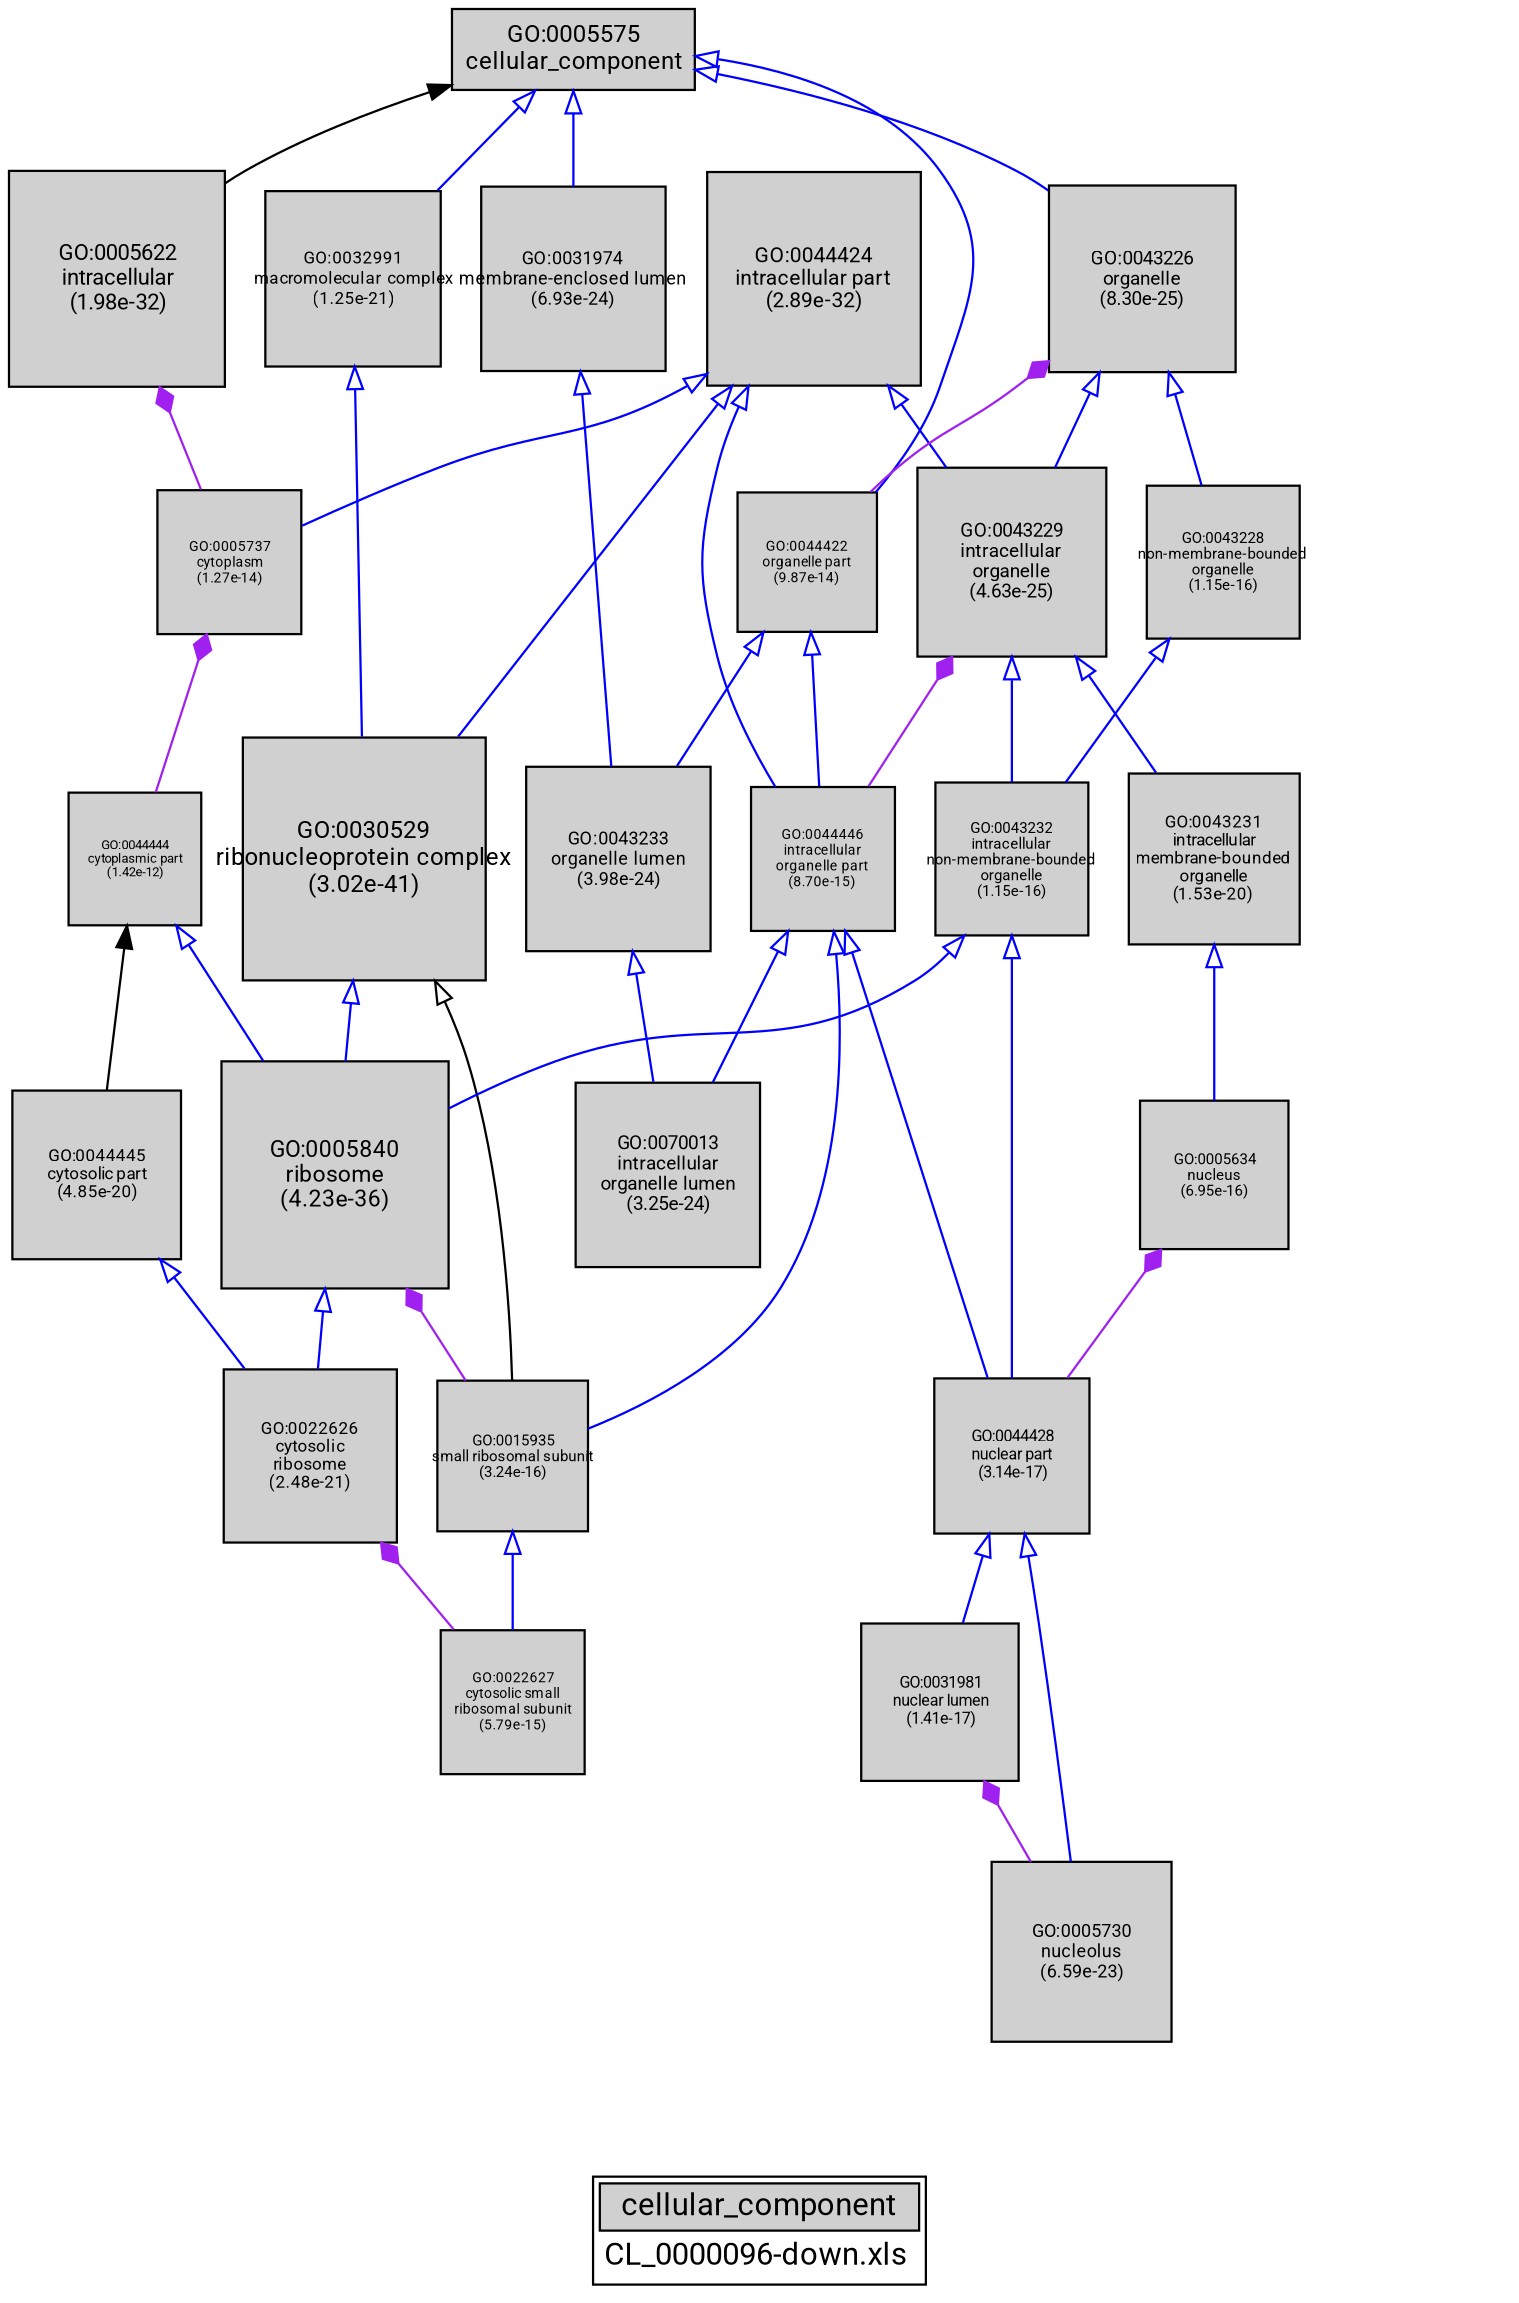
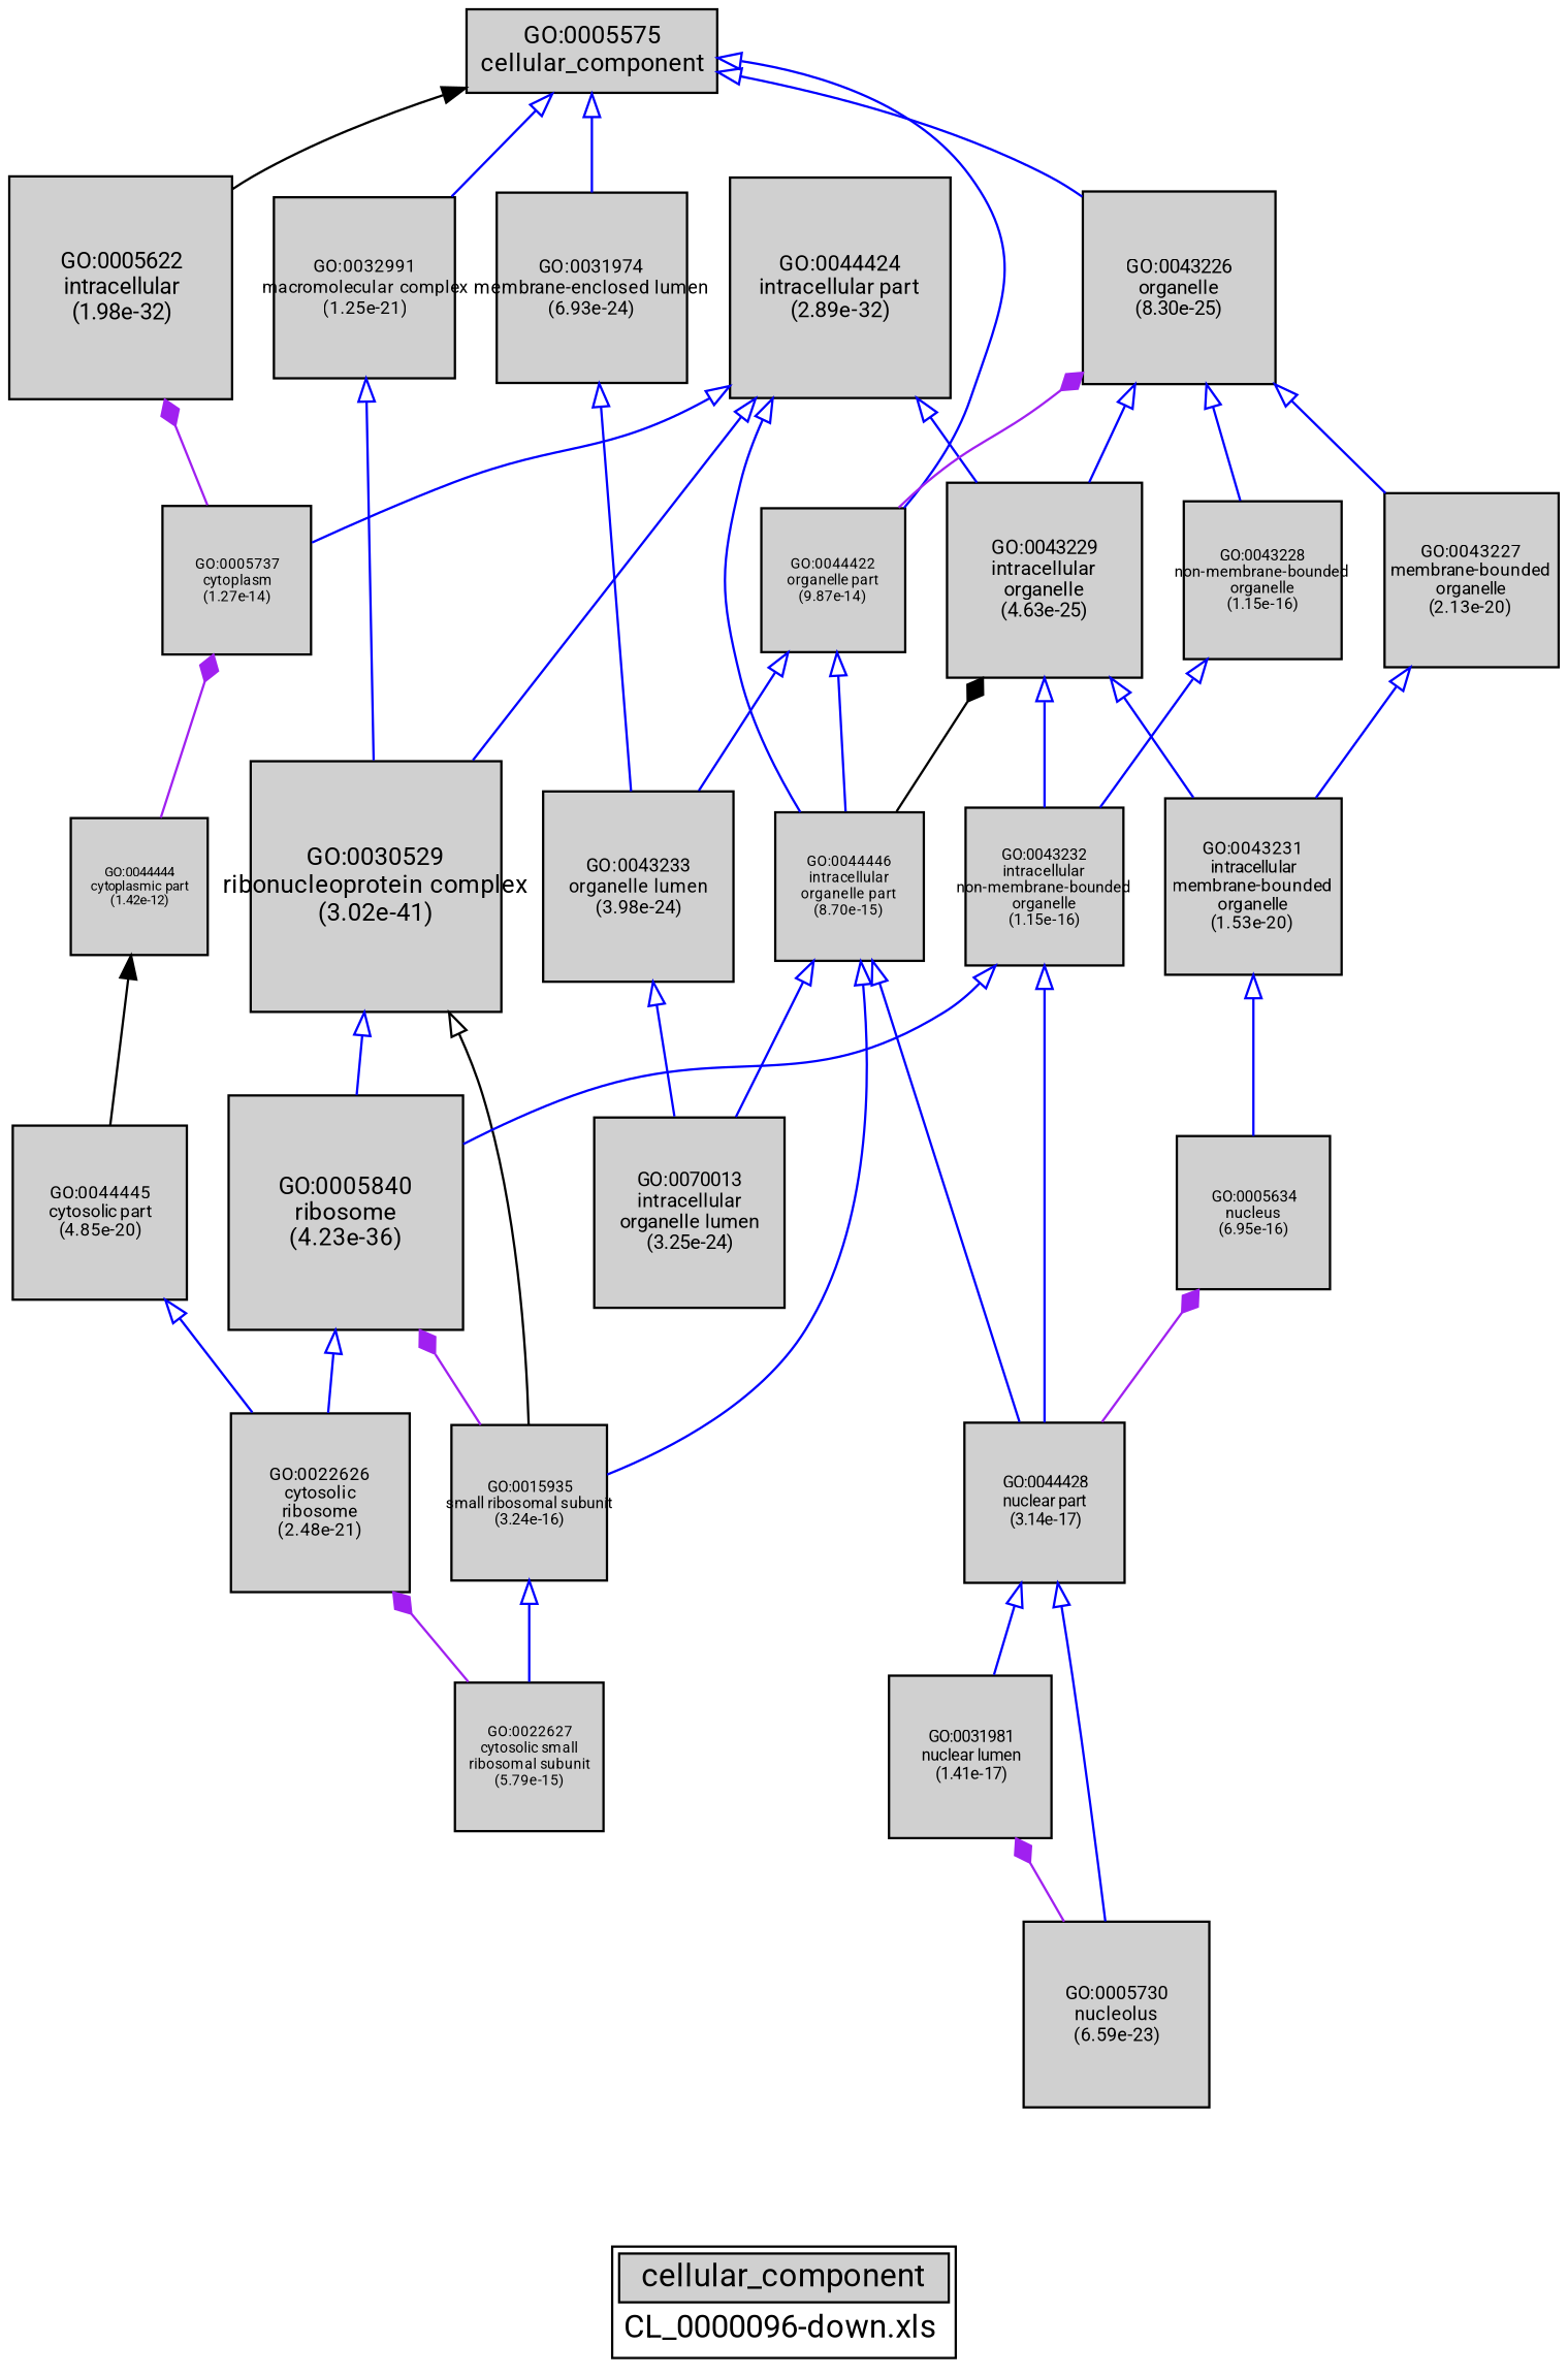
  digraph {
    bgcolor="#FFFFFF"
    fontname=Roboto
    label=<<TABLE COLOR="black" BGCOLOR="white"><TR><TD COLSPAN="2" BGCOLOR="#D0D0D0"><FONT COLOR="black">cellular_component</FONT></TD></TR><TR><TD BORDER="0">CL_0000096-down.xls</TD></TR></TABLE>>
    node [color=black fillcolor="#D0D0D0" fixedsize=true fontcolor=black fontname=Roboto fontsize=10.8 shape=box style=filled]
    edge [arrowtail=empty color=blue dir=back fontname=Roboto weight=5.0]
    n1 [height=1.5 label=<<TABLE BORDER="0"><TR><TD>GO:0030529<BR/>ribonucleoprotein complex<BR/>(3.02e-41)</TD></TR></TABLE>> width=1.5]
    n2 [fontsize=6.79665629389 height=0.943980040819 label=<<TABLE BORDER="0"><TR><TD>GO:0043228<BR/>non-membrane-bounded<BR/>organelle<BR/>(1.15e-16)</TD></TR></TABLE>> width=0.943980040819]
    n3 [fontsize=7.77320192841 height=1.07961137895 label=<<TABLE BORDER="0"><TR><TD>GO:0032991<BR/>macromolecular complex<BR/>(1.25e-21)</TD></TR></TABLE>> width=1.07961137895]
    n4 [fontsize=7.47447042244 height=1.03812089201 label=<<TABLE BORDER="0"><TR><TD>GO:0044445<BR/>cytosolic part<BR/>(4.85e-20)</TD></TR></TABLE>> width=1.03812089201]
+   n5 [fontsize=7.54290861631 height=1.04762619671 label=<<TABLE BORDER="0"><TR><TD>GO:0043227<BR/>membrane-bounded<BR/>organelle<BR/>(2.13e-20)</TD></TR></TABLE>> width=1.04762619671]
    n6 [label=<<TABLE BORDER="0"><TR><TD>GO:0005575<BR/>cellular_component</TD></TR></TABLE>> width=1.5]
    n7 [fontsize=8.22061586874 height=1.14175220399 label=<<TABLE BORDER="0"><TR><TD>GO:0043233<BR/>organelle lumen<BR/>(3.98e-24)</TD></TR></TABLE>> width=1.14175220399]
    n8 [fontsize=8.17852230234 height=1.13590587532 label=<<TABLE BORDER="0"><TR><TD>GO:0031974<BR/>membrane-enclosed lumen<BR/>(6.93e-24)</TD></TR></TABLE>> width=1.13590587532]
    n9 [fontsize=6.63009431163 height=0.92084643217 label=<<TABLE BORDER="0"><TR><TD>GO:0005634<BR/>nucleus<BR/>(6.95e-16)</TD></TR></TABLE>> width=0.92084643217]
    n10 [fontsize=7.5701690454 height=1.05141236742 label=<<TABLE BORDER="0"><TR><TD>GO:0043231<BR/>intracellular<BR/>membrane-bounded<BR/>organelle<BR/>(1.53e-20)</TD></TR></TABLE>> width=1.05141236742]
    n11 [fontsize=6.38848285047 height=0.887289284787 label=<<TABLE BORDER="0"><TR><TD>GO:0044446<BR/>intracellular<BR/>organelle part<BR/>(8.70e-15)</TD></TR></TABLE>> width=0.887289284787]
    n12 [fontsize=6.98643875406 height=0.970338715842 label=<<TABLE BORDER="0"><TR><TD>GO:0031981<BR/>nuclear lumen<BR/>(1.41e-17)</TD></TR></TABLE>> width=0.970338715842]
    n13 [fontsize=8.00524274253 height=1.1118392698 label=<<TABLE BORDER="0"><TR><TD>GO:0005730<BR/>nucleolus<BR/>(6.59e-23)</TD></TR></TABLE>> width=1.1118392698]
    n14 [fontsize=9.55884393857 height=1.32761721369 label=<<TABLE BORDER="0"><TR><TD>GO:0005622<BR/>intracellular<BR/>(1.98e-32)</TD></TR></TABLE>> width=1.32761721369]
    n15 [fontsize=6.35189389823 height=0.882207485866 label=<<TABLE BORDER="0"><TR><TD>GO:0005737<BR/>cytoplasm<BR/>(1.27e-14)</TD></TR></TABLE>> width=0.882207485866]
    n16 [fontsize=6.42796292911 height=0.892772629043 label=<<TABLE BORDER="0"><TR><TD>GO:0022627<BR/>cytosolic small<BR/>ribosomal subunit<BR/>(5.79e-15)</TD></TR></TABLE>> width=0.892772629043]
    n17 [fontsize=6.21838444103 height=0.863664505698 label=<<TABLE BORDER="0"><TR><TD>GO:0044422<BR/>organelle part<BR/>(9.87e-14)</TD></TR></TABLE>> width=0.863664505698]
    n18 [fontsize=6.70137876538 height=0.930747050747 label=<<TABLE BORDER="0"><TR><TD>GO:0015935<BR/>small ribosomal subunit<BR/>(3.24e-16)</TD></TR></TABLE>> width=0.930747050747]
    n19 [fontsize=5.87118813188 height=0.815442796094 label=<<TABLE BORDER="0"><TR><TD>GO:0044444<BR/>cytoplasmic part<BR/>(1.42e-12)</TD></TR></TABLE>> width=0.815442796094]
    n20 [fontsize=6.79665629389 height=0.943980040819 label=<<TABLE BORDER="0"><TR><TD>GO:0043232<BR/>intracellular<BR/>non-membrane-bounded<BR/>organelle<BR/>(1.15e-16)</TD></TR></TABLE>> width=0.943980040819]
    n21 [fontsize=9.53438552456 height=1.32422021174 label=<<TABLE BORDER="0"><TR><TD>GO:0044424<BR/>intracellular part<BR/>(2.89e-32)</TD></TR></TABLE>> width=1.32422021174]
    n22 [fontsize=7.71823767473 height=1.07197745482 label=<<TABLE BORDER="0"><TR><TD>GO:0022626<BR/>cytosolic<BR/>ribosome<BR/>(2.48e-21)</TD></TR></TABLE>> width=1.07197745482]
    n23 [fontsize=8.23588098437 height=1.14387235894 label=<<TABLE BORDER="0"><TR><TD>GO:0070013<BR/>intracellular<BR/>organelle lumen<BR/>(3.25e-24)</TD></TR></TABLE>> width=1.14387235894]
    n24 [fontsize=10.0941799071 height=1.40196943154 label=<<TABLE BORDER="0"><TR><TD>GO:0005840<BR/>ribosome<BR/>(4.23e-36)</TD></TR></TABLE>> width=1.40196943154]
    n25 [fontsize=8.33840216123 height=1.15811141128 label=<<TABLE BORDER="0"><TR><TD>GO:0043226<BR/>organelle<BR/>(8.30e-25)</TD></TR></TABLE>> width=1.15811141128]
    n26 [fontsize=8.38181348982 height=1.16414076248 label=<<TABLE BORDER="0"><TR><TD>GO:0043229<BR/>intracellular<BR/>organelle<BR/>(4.63e-25)</TD></TR></TABLE>> width=1.16414076248]
    n27 [fontsize=6.91460023849 height=0.960361144235 label=<<TABLE BORDER="0"><TR><TD>GO:0044428<BR/>nuclear part<BR/>(3.14e-17)</TD></TR></TABLE>> width=0.960361144235]
    subgraph sub_1 {
      n1
      n2
      n3
      n4
+     n5
      n6
      n7
      n8
      n9
      n10
      n11
      n12
      n13
      n14
      n15
      n16
      n17
      n18
      n19
      n20
      n21
      n22
      n23
      n24
      n25
      n26
      n27
    }
    subgraph sub_2 {
      subgraph sub_3 {
        subgraph sub_4 {
        }
        subgraph sub_5 {
        }
      }
      subgraph sub_6 {
        n9
        n11
        n12
        n13
        n14
        n15
        n16
        n17
        n18
        n19
        n21
        n22
        n24
        n25
        n26
        n27
      }
      subgraph sub_7 {
        n1
        n2
        n3
        n4
+       n5
        n6
        n7
        n8
        n9
        n10
        n11
        n12
        n13
        n15
        n16
        n17
        n18
        n19
        n20
        n21
        n22
        n23
        n24
        n25
        n26
        n27
      }
    }
    n1 -> n18 [color=black]
    n1 -> n24
    n2 -> n20
    n3 -> n1
    n4 -> n22
+   n5 -> n10
    n6 -> n3
    n6 -> n8
    n6 -> n14 [weight=1 arrowtail="" color=""]
    n6 -> n17
    n6 -> n25
    n7 -> n23
    n8 -> n7
    n9 -> n27 [arrowtail=diamond color=purple weight=2.5]
    n10 -> n9
    n11 -> n18
    n11 -> n23
    n11 -> n27
    n12 -> n13 [arrowtail=diamond color=purple weight=2.5]
    n14 -> n15 [arrowtail=diamond color=purple weight=2.5]
    n15 -> n19 [arrowtail=diamond color=purple weight=2.5]
    n17 -> n7
    n17 -> n11
    n18 -> n16
    n19 -> n4 [weight=1 arrowtail="" color=""]
-   n19 -> n24
    n20 -> n24
    n20 -> n27
    n21 -> n1
    n21 -> n11
    n21 -> n15
    n21 -> n26
    n22 -> n16 [arrowtail=diamond color=purple weight=2.5]
    n24 -> n18 [arrowtail=diamond color=purple weight=2.5]
    n24 -> n22
    n25 -> n2
+   n25 -> n5
    n25 -> n17 [arrowtail=diamond color=purple weight=2.5]
    n25 -> n26
    n26 -> n10
-   n26 -> n11 [arrowtail=diamond color=purple weight=2.5]
+   n26 -> n11 [arrowtail=diamond color=black weight=2.5]
    n26 -> n20
    n27 -> n12
    n27 -> n13
  }
